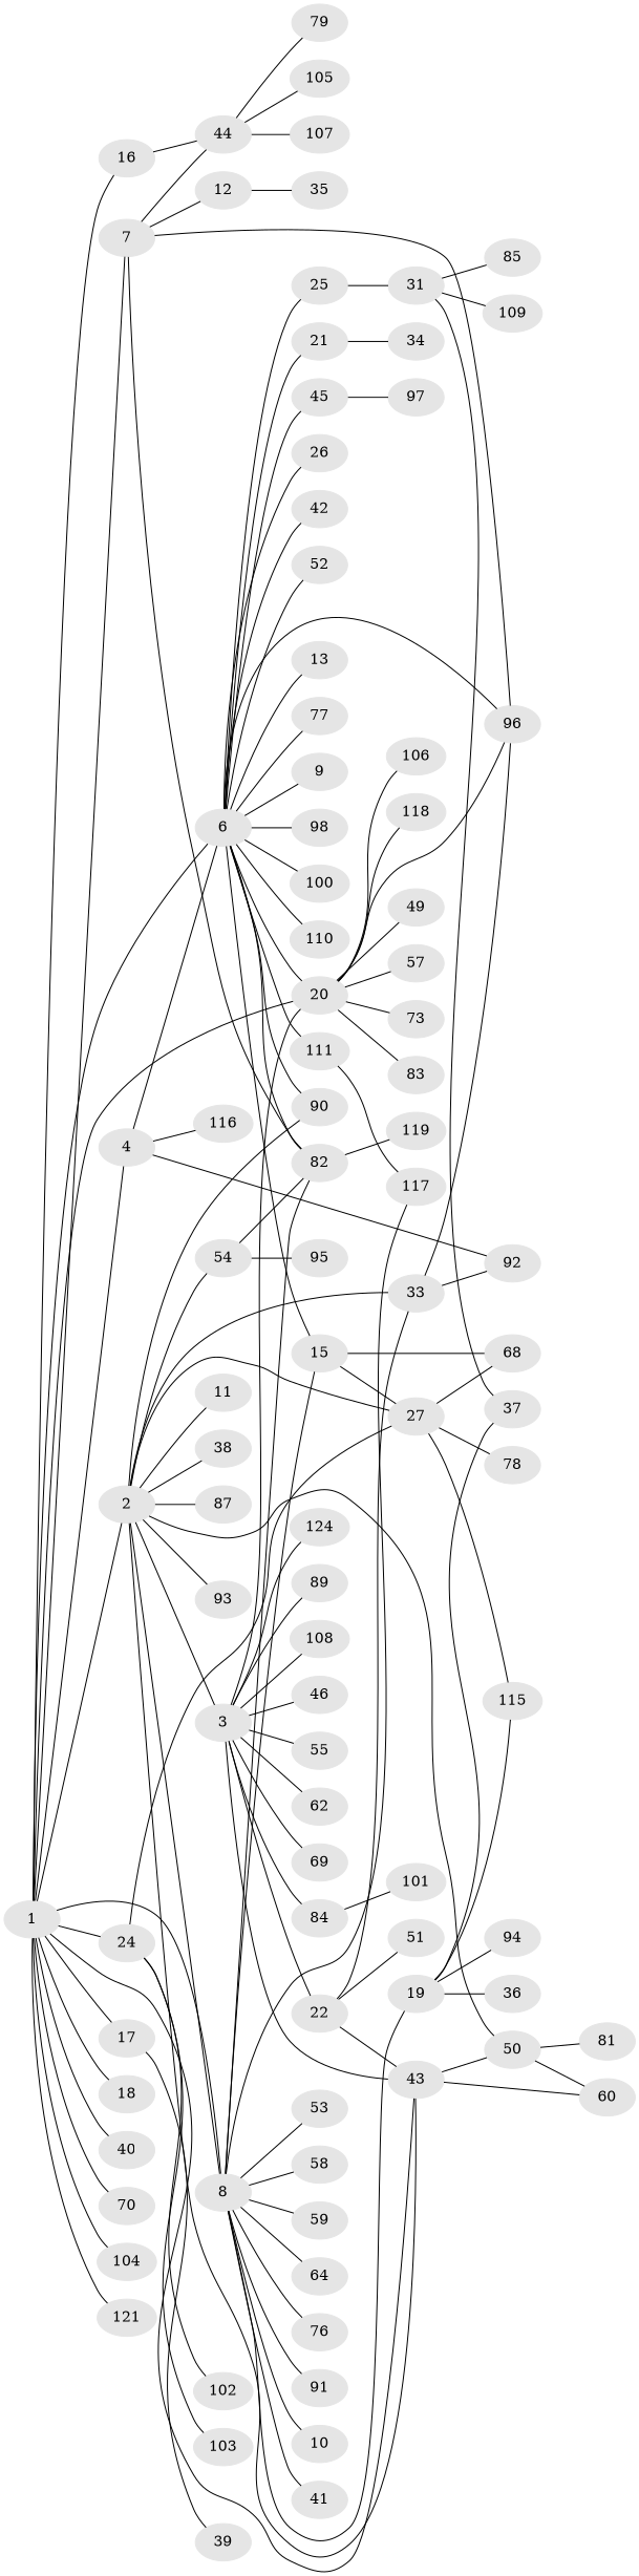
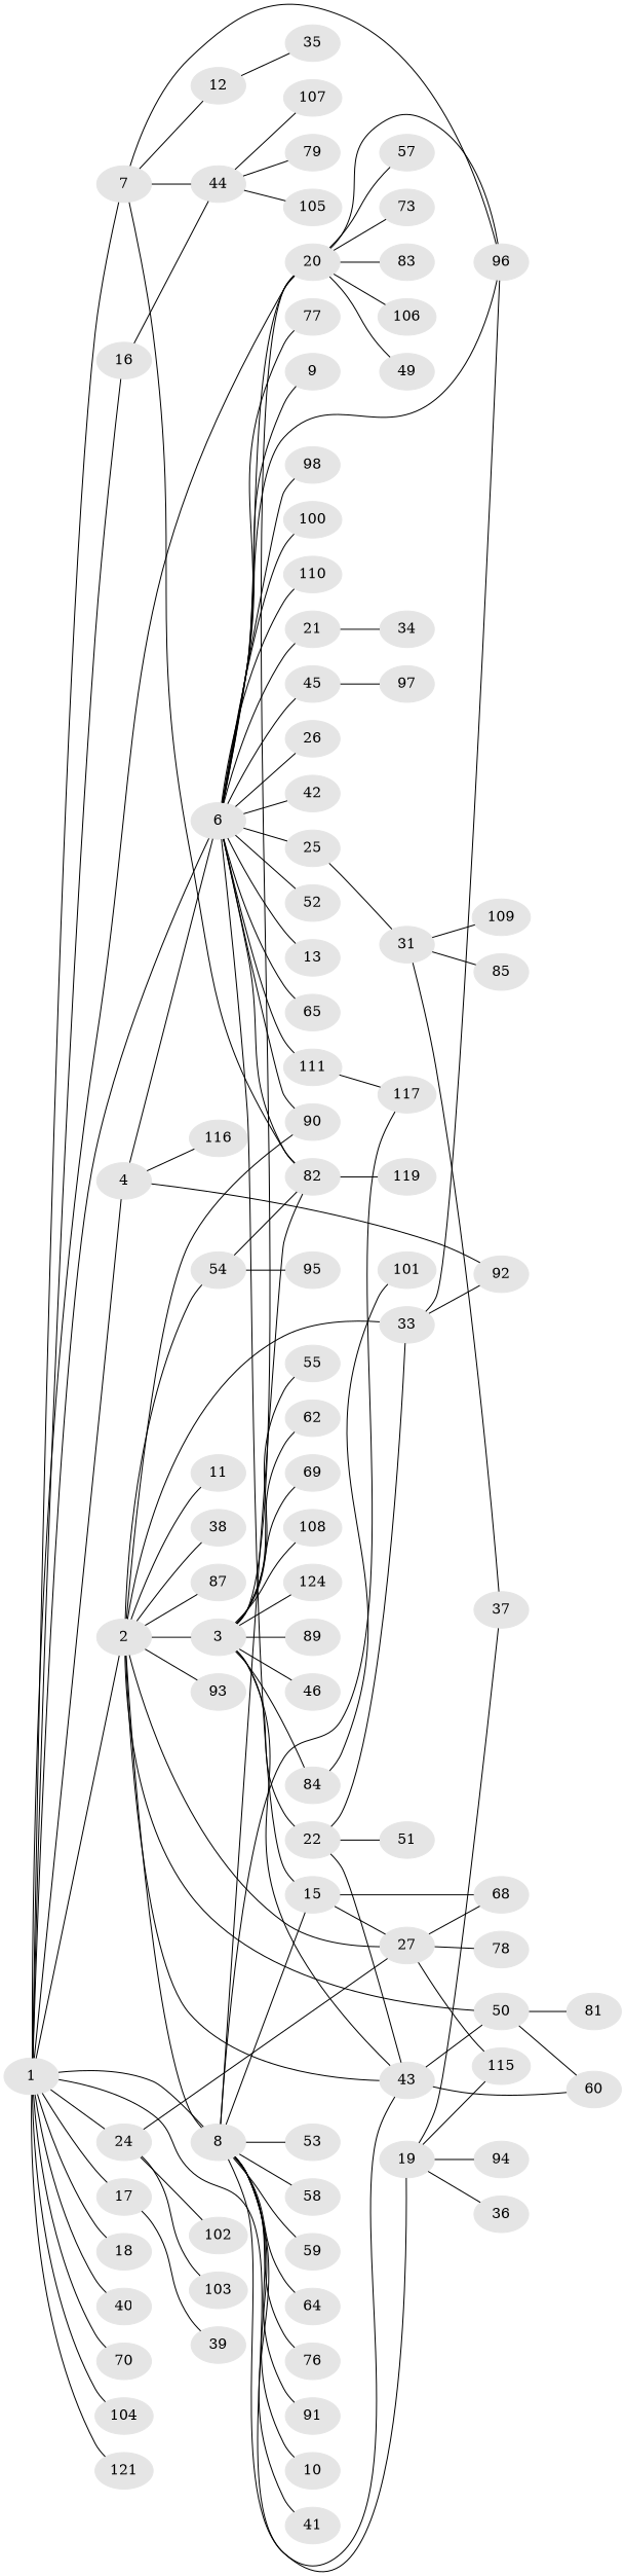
  graph {
    rankdir=LR
    node [color=gray90 style=filled]
    1 [super="+5"]
    2 [super="+71"]
    4 [super="+13"]
    6 [super="+99"]
    7 [super="+23"]
    8 [super="+14"]
    16 [super="+67"]
    17 [super="+72"]
    18
    20 [super="+29"]
    24 [super="+56"]
    40
    43 [super="+61"]
    70
    104
    121
    3 [super="+28"]
    11
    27 [super="+30"]
    33
    38
    50 [super="+75"]
    54
    87
    90
    93
    92
    116
    9
    15 [super="+113"]
    21 [super="+32"]
    25
    26
    42
    45
    52
    n37 [label=13]
+   65
    77
    82 [super="+120"]
    96 [super="+112"]
    98
    100
    110
    111
    12 [super="+74"]
    44 [super="+48"]
    10
    19 [super="+88"]
    41
    53
    58
    59
    64
    76
    91
    117
    39
    49
    57
    73
    83
    106
-   118
    102
    103
    60
    22 [super="+47"]
    46
    55
    62
    69
    84
    89
    108
    n76 [label=124]
    68
    115
    78
    81
    95
    51
    101
    34 [super="+80"]
    31 [super="+66"]
    97
    119
    35
    79
    105
    107
    36
    37 [super="+86"]
    94
    85
    109
    1 -- 2
    1 -- 4
    1 -- 6 [weight=2]
    1 -- 7
    1 -- 8
    1 -- 16
    1 -- 17
    1 -- 18
    1 -- 20
    1 -- 24
    1 -- 40
    1 -- 43
    1 -- 70
    1 -- 104
    1 -- 121
    2 -- 8
    2 -- 43
    2 -- 3
    2 -- 11
    2 -- 27
    2 -- 33
    2 -- 38
    2 -- 50
    2 -- 54
    2 -- 87
    2 -- 90
    2 -- 93
    4 -- 6
    4 -- 92
    4 -- 116
    6 -- 20
    6 -- 90
    6 -- 9
    6 -- 15
    6 -- 21
    6 -- 25
    6 -- 26
    6 -- 42
    6 -- 45
    6 -- 52
    6 -- n37
+   6 -- 65
    6 -- 77
    6 -- 82
    6 -- 96
    6 -- 98
    6 -- 100
    6 -- 110
    6 -- 111
    7 -- 82
    7 -- 96
    7 -- 12
    7 -- 44
    8 -- 15
    8 -- 82
    8 -- 10
    8 -- 19
    8 -- 41
    8 -- 53
    8 -- 58
    8 -- 59
    8 -- 64
    8 -- 76
    8 -- 91
    8 -- 117
    16 -- 44
    17 -- 39
    20 -- 96
    20 -- 49
    20 -- 57
    20 -- 73
    20 -- 83
    20 -- 106
-   20 -- 118
    24 -- 27
    24 -- 102
    24 -- 103
    43 -- 50
    43 -- 60
    3 -- 20
    3 -- 43
    3 -- 22
    3 -- 46
    3 -- 55
    3 -- 62
    3 -- 69
    3 -- 84
    3 -- 89
    3 -- 108
    3 -- n76
    27 -- 68
    27 -- 115
    27 -- 78
    33 -- 92
    33 -- 96
    50 -- 60
    50 -- 81
    54 -- 82
    54 -- 95
    15 -- 27
    15 -- 68
    21 -- 34
    25 -- 31
    45 -- 97
    82 -- 119
    111 -- 117
    12 -- 35
    44 -- 79
    44 -- 105
    44 -- 107
    19 -- 115
    19 -- 36
    19 -- 37
    19 -- 94
    22 -- 43
    22 -- 33
    22 -- 51
    84 -- 101
    31 -- 37
    31 -- 85
    31 -- 109
  }
